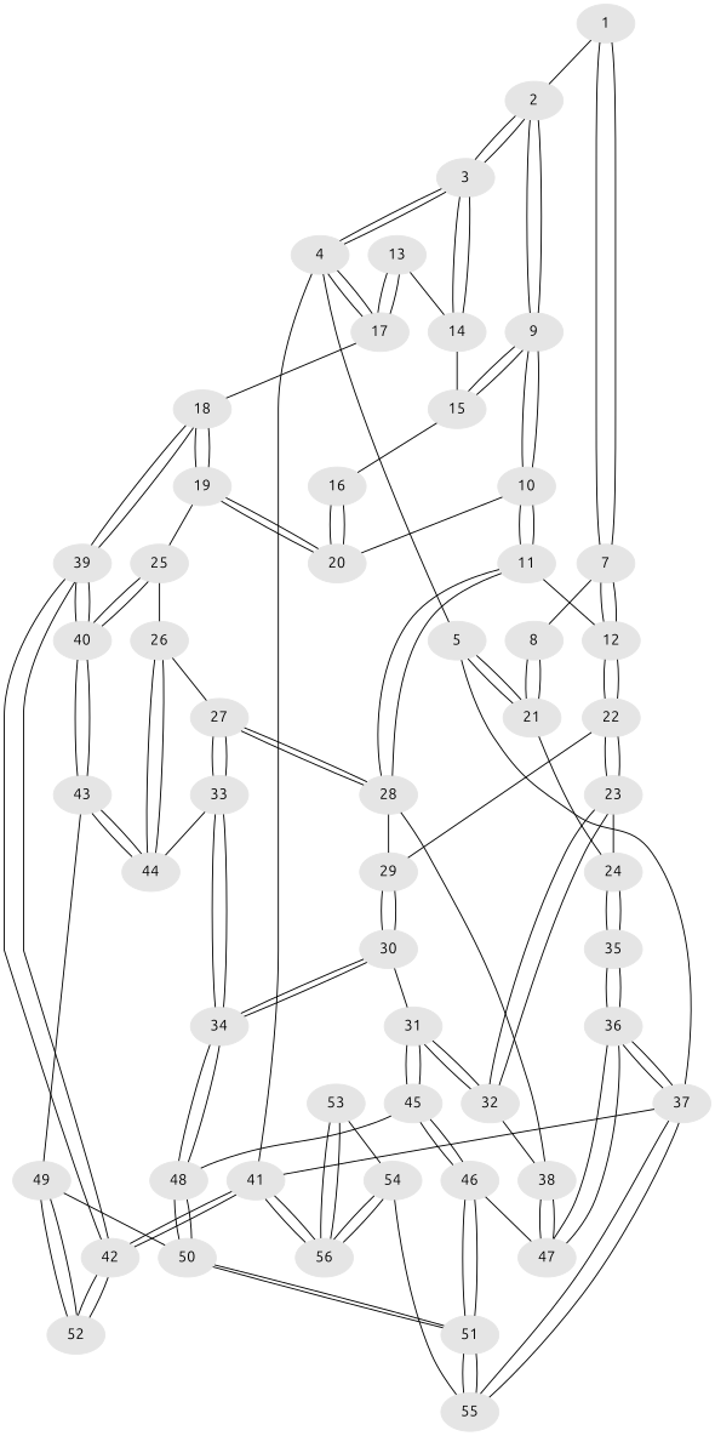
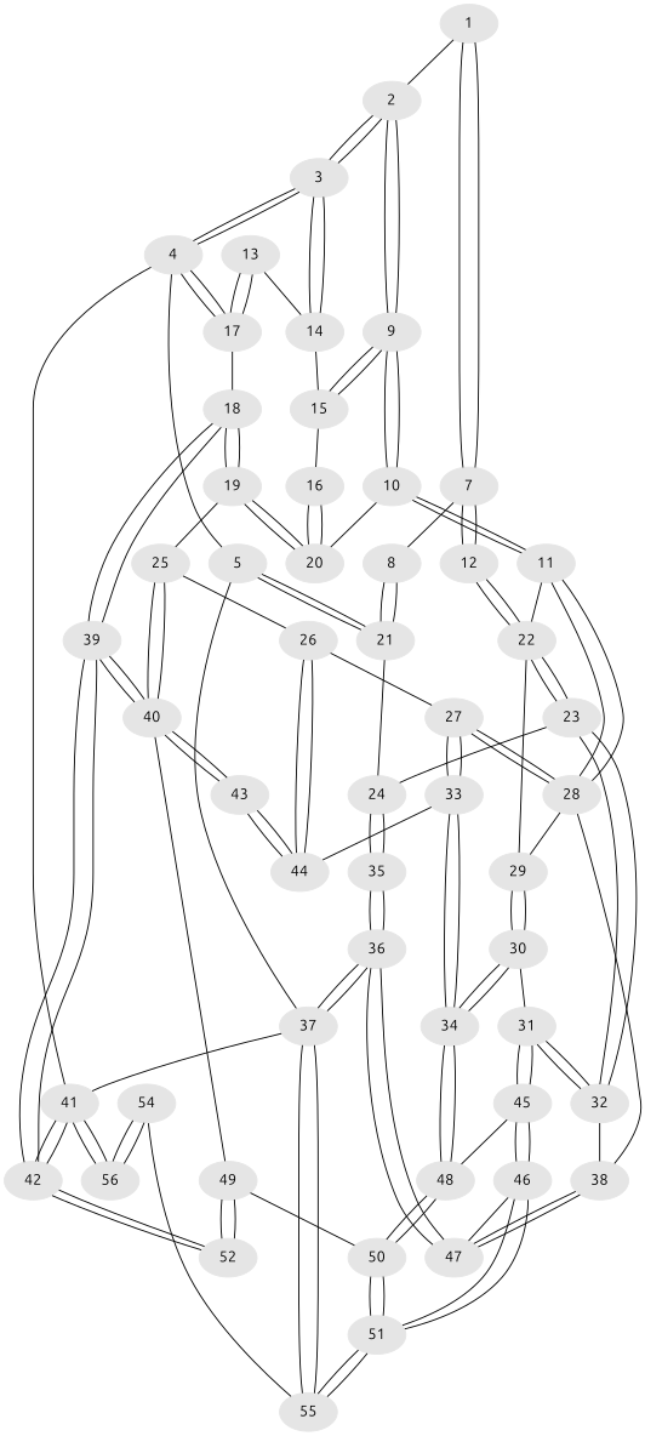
  graph {
    fontname=Ubuntu
    node [color=gray90 fontname=Ubuntu style=filled]
    edge [fontname=Ubuntu]
    1
    2
    7
    3
    9
    8
    12
    4
    14
    10
    15
    5
    17
    41
    21
    37
    18
    42
    56
    24
    55
    22
    11
    20
    16
    28
    29
    38
    23
    13
    19
    39
    25
    40
    26
    35
    32
    30
    36
    27
    44
    43
    33
    34
    31
    45
    48
    46
    47
    50
    52
    49
    51
-   53
    54
    1 -- 2
    1 -- 7
    1 -- 7
    2 -- 3
    2 -- 3
    2 -- 9
    2 -- 9
    7 -- 8
    7 -- 12
    7 -- 12
    3 -- 4
    3 -- 4
    3 -- 14
    3 -- 14
    9 -- 10
    9 -- 10
    9 -- 15
    9 -- 15
    8 -- 21
    8 -- 21
    12 -- 22
    12 -- 22
    4 -- 5
    4 -- 17
    4 -- 17
    4 -- 41
    14 -- 15
    10 -- 11
    10 -- 11
    10 -- 20
    15 -- 16
    5 -- 21
    5 -- 21
    5 -- 37
    17 -- 18
    41 -- 42
    41 -- 42
    41 -- 56
    41 -- 56
    21 -- 24
    37 -- 41
    37 -- 55
    37 -- 55
    18 -- 19
    18 -- 19
    18 -- 39
    18 -- 39
    42 -- 52
    42 -- 52
    24 -- 35
    24 -- 35
    22 -- 29
    22 -- 23
    22 -- 23
-   11 -- 12
+   11 -- 22
    11 -- 28
    11 -- 28
    16 -- 20
    16 -- 20
    28 -- 29
    28 -- 38
    29 -- 30
    29 -- 30
    38 -- 47
    38 -- 47
    23 -- 24
    23 -- 32
    23 -- 32
    13 -- 14
    13 -- 17
    13 -- 17
    19 -- 20
    19 -- 20
    19 -- 25
    39 -- 42
    39 -- 42
    39 -- 40
    39 -- 40
    25 -- 40
    25 -- 40
    25 -- 26
    40 -- 43
    40 -- 43
    26 -- 27
    26 -- 44
    26 -- 44
    35 -- 36
    35 -- 36
    32 -- 38
    30 -- 34
    30 -- 34
    30 -- 31
    36 -- 37
    36 -- 37
    36 -- 47
    36 -- 47
    27 -- 28
    27 -- 28
    27 -- 33
    27 -- 33
    43 -- 44
    43 -- 44
-   43 -- 49
+   40 -- 49
    33 -- 44
    33 -- 34
    33 -- 34
    34 -- 48
    34 -- 48
    31 -- 32
    31 -- 32
    31 -- 45
    31 -- 45
    45 -- 48
    45 -- 46
    45 -- 46
    48 -- 50
    48 -- 50
    46 -- 47
    46 -- 51
    46 -- 51
    50 -- 51
    50 -- 51
    49 -- 50
    49 -- 52
    49 -- 52
    51 -- 55
    51 -- 55
-   53 -- 56
-   53 -- 56
-   53 -- 54
    54 -- 56
    54 -- 56
    54 -- 55
  }
